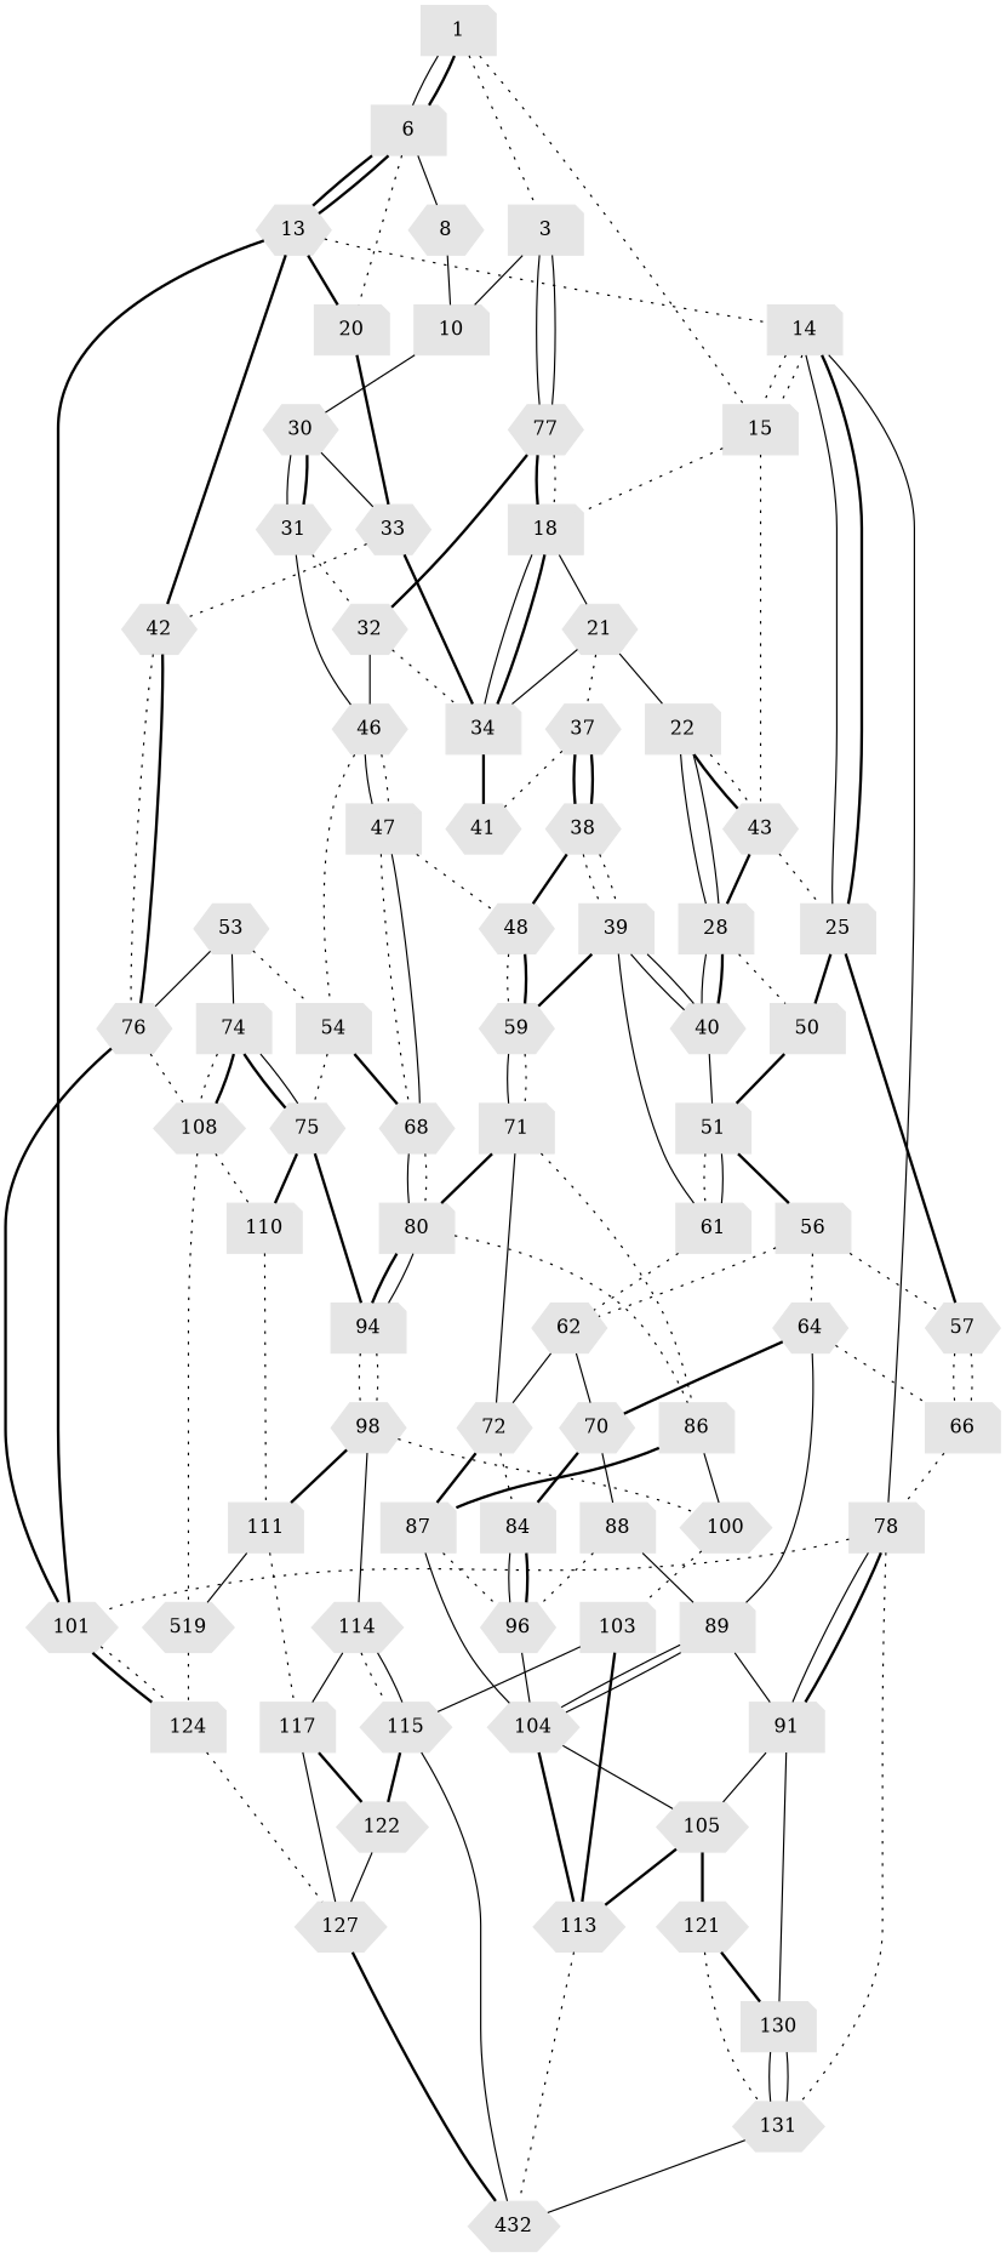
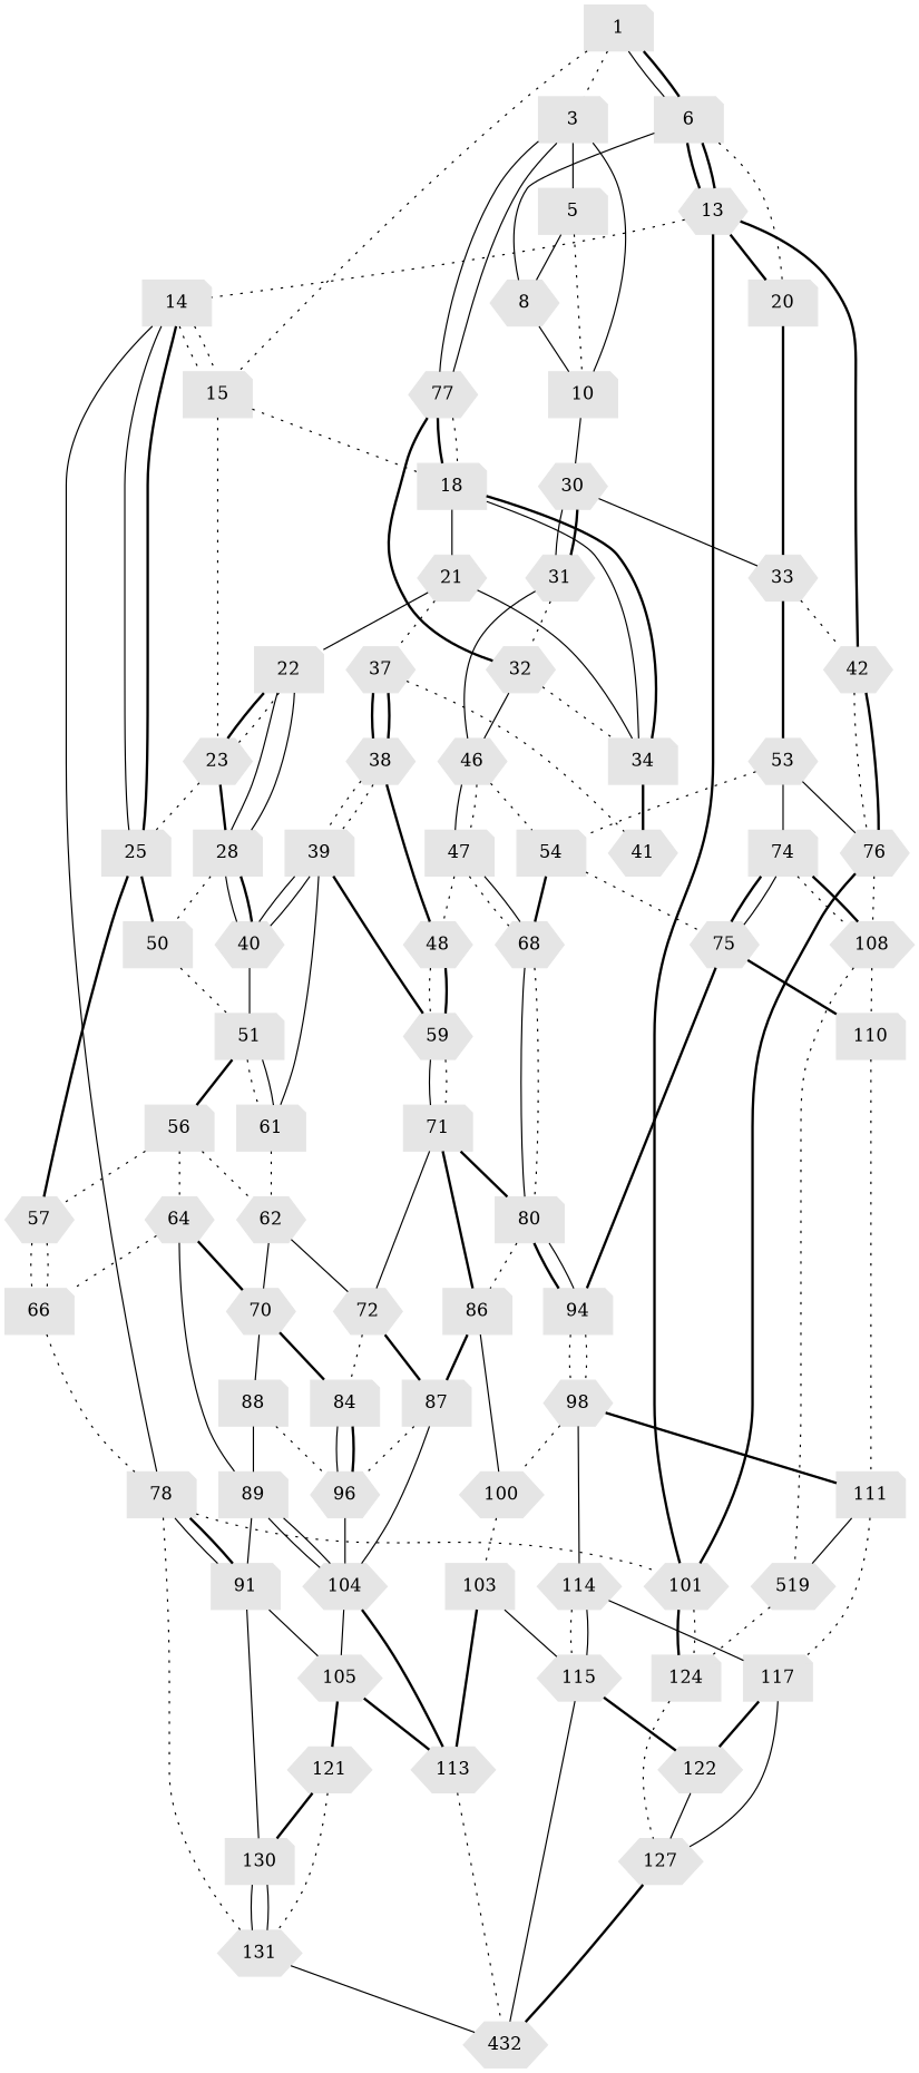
  graph {
    fontname="DejaVu Serif"
    node [color=gray90 fontname="DejaVu Serif" shape=hexagon style=filled]
    edge [fontname="DejaVu Serif" style=solid]
    1 [shape=note super="+2"]
    3 [shape=note super="+4"]
    6 [shape=note super="+7"]
    15 [shape=note super="+16"]
+   5 [shape=note super="+9"]
    10 [shape=note super="+12"]
    n7 [label=77]
    8 [super="+11"]
    13 [super="+24"]
    20 [shape=note super="+25"]
    18 [shape=note super="+19"]
-   23 [super="+27" label=43]
+   23 [super="+27"]
    30
    32 [super="+44"]
    14 [shape=note]
    42
    101
    33 [super="+43"]
    31
    n20 [label=25 shape=note super="+49"]
    78 [shape=note super="+79"]
    76 [super="+102"]
    124 [shape=note super="+126"]
    50 [shape=note]
    57 [super="+58"]
    91 [shape=note super="+106"]
    131 [super="+134"]
    21 [super="+36"]
    34 [shape=note super="+35"]
    28 [shape=note super="+29"]
    46 [super="+55"]
    22 [shape=note]
    37
    41
    53 [super="+73"]
    38 [super="+45"]
    40
    51 [shape=note super="+52"]
    66 [shape=note super="+77"]
    47 [shape=note]
    54 [shape=note super="+67"]
    74 [shape=note]
    39 [shape=note super="+60"]
    48
    59
    61 [shape=note]
    71 [shape=note super="+82"]
    62 [super="+69"]
    56 [shape=note super="+63"]
    108 [super="+109"]
    68
    75 [super="+93"]
    80 [shape=note super="+81"]
    64 [super="+65"]
    94 [shape=note]
    110 [shape=note]
    70 [super="+85"]
    72 [super="+83"]
    89 [shape=note super="+90"]
    86 [shape=note super="+92"]
    84 [shape=note]
    88 [shape=note]
    87 [shape=note super="+95"]
    104 [super="+107"]
    96 [super="+97"]
    100
    n67 [label=519 super="+125"]
    98 [super="+99"]
    111 [shape=note super="+116"]
    105 [super="+121"]
    130 [shape=note]
    n72 [label=432 super="+133"]
    103 [shape=note super="+112"]
    113 [super="+120"]
    115 [super="+123"]
    n76 [label=121]
    114
    117 [shape=note super="+118"]
    127 [super="+128"]
    122
    1 -- 3 [style=dotted]
    1 -- 6
    1 -- 6 [style=bold]
    1 -- 15 [style=dotted]
+   3 -- 5
    3 -- 10
    3 -- n7
    3 -- n7
    6 -- 8
    6 -- 13 [style=bold]
    6 -- 13 [style=bold]
    6 -- 20 [style=dotted]
    15 -- 18 [style=dotted]
    15 -- 23 [style=dotted]
+   5 -- 10 [style=dotted]
+   5 -- 8
    10 -- 30
    n7 -- 18 [style=bold]
    n7 -- 18 [style=dotted]
    n7 -- 32 [style=bold]
    8 -- 10
    13 -- 20 [style=bold]
    13 -- 14 [style=dotted]
    13 -- 42 [style=bold]
    13 -- 101 [style=bold]
    20 -- 33 [style=bold]
    18 -- 21
    18 -- 34
    18 -- 34 [style=bold]
    23 -- n20 [style=dotted]
    23 -- 28 [style=bold]
    30 -- 33
    30 -- 31
    30 -- 31 [style=bold]
    32 -- 34 [style=dotted]
    32 -- 46
    14 -- 15 [style=dotted]
    14 -- 15 [style=dotted]
    14 -- n20
    14 -- n20 [style=bold]
    14 -- 78
    42 -- 76 [style=dotted]
    42 -- 76 [style=bold]
    101 -- 124 [style=bold]
    101 -- 124 [style=dotted]
    33 -- 42 [style=dotted]
-   33 -- 34 [style=bold]
+   33 -- 53 [style=bold]
    31 -- 32 [style=dotted]
    31 -- 46
    n20 -- 50 [style=bold]
    n20 -- 57 [style=bold]
    78 -- 101 [style=dotted]
    78 -- 91
    78 -- 91 [style=bold]
    78 -- 131 [style=dotted]
    76 -- 101 [style=bold]
    76 -- 108 [style=dotted]
    124 -- 127 [style=dotted]
-   50 -- 51 [style=bold]
+   50 -- 51 [style=dotted]
    57 -- 66 [style=dotted weight=2]
    57 -- 66 [style=dotted]
    91 -- 105
    91 -- 130
    131 -- n72
    21 -- 34
    21 -- 22
    21 -- 37 [style=dotted]
    34 -- 41 [style=bold]
    28 -- 50 [style=dotted]
    28 -- 40
    28 -- 40 [style=bold]
    46 -- 47
    46 -- 47 [style=dotted]
    46 -- 54 [style=dotted]
    22 -- 23 [style=bold]
    22 -- 23 [style=dotted]
    22 -- 28
    22 -- 28
    37 -- 41 [style=dotted]
    37 -- 38 [style=bold]
    37 -- 38 [style=bold]
    53 -- 76
    53 -- 54 [style=dotted]
    53 -- 74
    38 -- 39 [style=dotted]
    38 -- 39 [style=dotted]
    38 -- 48 [style=bold]
    40 -- 51
    51 -- 61 [style=dotted]
    51 -- 61
    51 -- 56 [style=bold]
    66 -- 78 [style=dotted]
    47 -- 48 [style=dotted]
    47 -- 68 [style=dotted]
    47 -- 68
    54 -- 68 [style=bold]
    54 -- 75 [style=dotted]
    74 -- 108 [style=dotted]
    74 -- 108 [style=bold]
    74 -- 75 [style=bold]
    74 -- 75
    39 -- 40
    39 -- 40
    39 -- 59 [style=bold]
    39 -- 61
    48 -- 59 [style=dotted]
    48 -- 59 [style=bold]
    59 -- 71
    59 -- 71 [style=dotted]
    61 -- 62 [style=dotted]
    71 -- 80 [style=bold]
    71 -- 72
-   71 -- 86 [style=dotted]
+   71 -- 86 [style=bold]
    62 -- 70
    62 -- 72
    56 -- 57 [style=dotted]
    56 -- 62 [style=dotted]
    56 -- 64 [style=dotted]
    108 -- 110 [style=dotted]
    108 -- n67 [style=dotted]
    68 -- 80
    68 -- 80 [style=dotted]
    75 -- 94 [style=bold]
    75 -- 110 [style=bold]
    80 -- 94 [style=bold]
    80 -- 94
    80 -- 86 [style=dotted]
    64 -- 66 [style=dotted]
    64 -- 70 [style=bold]
    64 -- 89
    94 -- 98 [style=dotted]
    94 -- 98 [style=dotted]
    110 -- 111 [style=dotted]
    70 -- 84 [style=bold]
    70 -- 88
    72 -- 84 [style=dotted]
    72 -- 87 [style=bold]
    89 -- 91
    89 -- 104
    89 -- 104
    86 -- 87 [style=bold]
    86 -- 100
    84 -- 96
    84 -- 96 [style=bold]
    88 -- 89
    88 -- 96 [style=dotted]
    87 -- 104
    87 -- 96 [style=dotted]
    104 -- 105
    104 -- 113 [style=bold]
    96 -- 104
    100 -- 103 [style=dotted]
    n67 -- 124 [style=dotted weight=2]
    98 -- 100 [style=dotted]
    98 -- 111 [style=bold]
    98 -- 114
    111 -- n67
    111 -- 117 [style=dotted]
    105 -- 113 [style=bold]
    105 -- n76 [style=bold]
    130 -- 131
    130 -- 131
    103 -- 113 [style=bold]
    103 -- 115
    113 -- n72 [style=dotted]
    115 -- n72
    115 -- 122 [style=bold]
    n76 -- 131 [style=dotted]
    n76 -- 130 [style=bold]
    114 -- 115 [style=dotted]
    114 -- 115
    114 -- 117
    117 -- 127
    117 -- 122 [style=bold]
    127 -- n72 [style=bold]
    122 -- 127
  }
